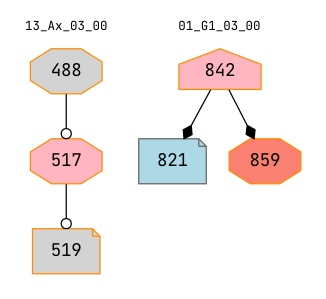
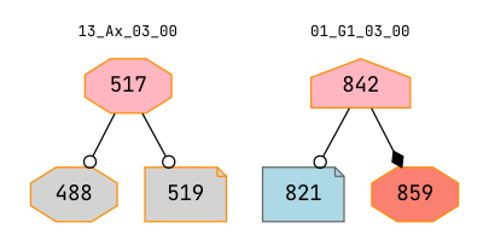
  digraph {
    fontname="JetBrains Mono"
    node [color=darkorange fillcolor=lightpink fontname="JetBrains Mono" shape=octagon style=filled]
    edge [arrowhead=odot color=black fontname="JetBrains Mono"]
    n1 [label=517]
    n2 [fillcolor=lightgrey label=488]
    n3 [fillcolor=lightgrey label=519 shape=note]
    n4 [label=842 shape=house]
    n5 [color=gray40 fillcolor=lightblue label=821 shape=note]
    n6 [fillcolor=salmon label=859]
    subgraph cluster_1 {
      color=white
      fontsize=10
      label="13_Ax_03_00"
      n1
      n2
      n3
    }
    subgraph cluster_2 {
      color=white
      fontsize=10
      label="01_G1_03_00"
      n4
      n5
      n6
    }
-   n2 -> n1
+   n1 -> n2
    n1 -> n3
-   n4 -> n5 [arrowhead=diamond]
+   n4 -> n5
    n4 -> n6 [arrowhead=diamond]
  }
